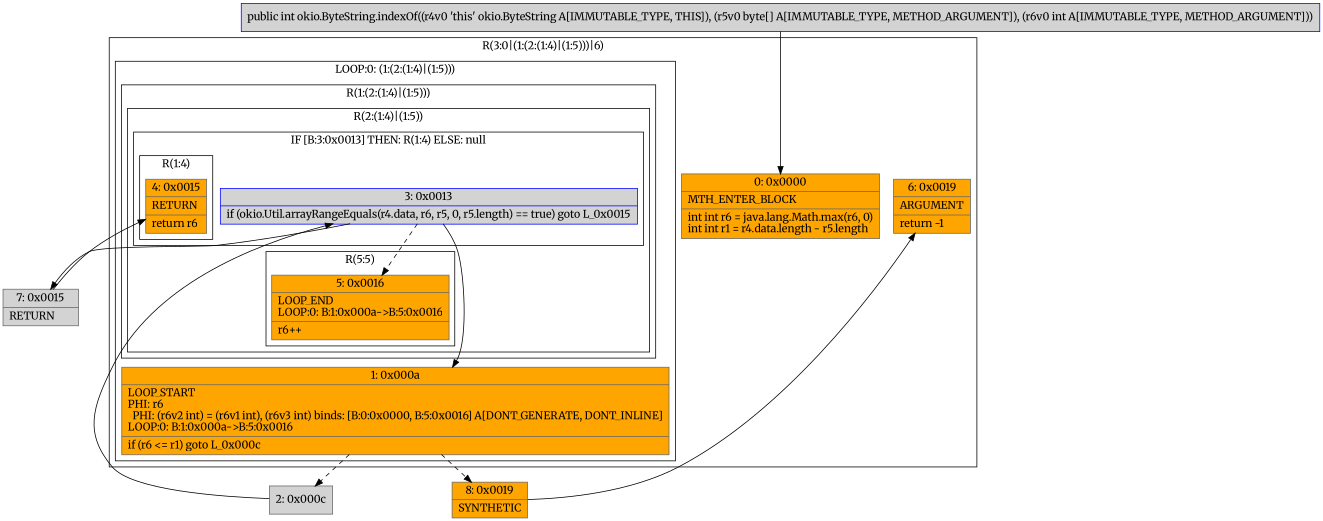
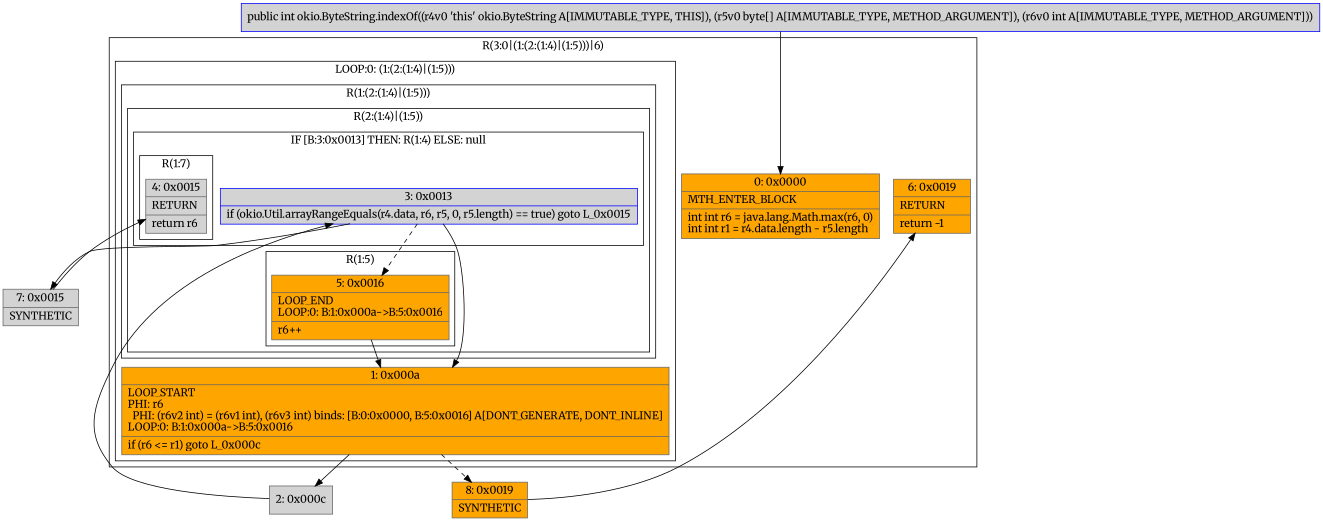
  digraph {
    fontname=Merriweather
    node [color=gray40 fillcolor=lightgrey fontname=Merriweather shape=record style=filled]
    edge [fontname=Merriweather]
-   n1 [fillcolor=orange label="{4\:\ 0x0015|RETURN\l|return r6\l}"]
+   n1 [label="{4\:\ 0x0015|RETURN\l|return r6\l}"]
    n2 [color=blue label="{3\:\ 0x0013|if (okio.Util.arrayRangeEquals(r4.data, r6, r5, 0, r5.length) == true) goto L_0x0015\l}"]
    n3 [fillcolor=orange label="{5\:\ 0x0016|LOOP_END\lLOOP:0: B:1:0x000a\-\>B:5:0x0016\l|r6++\l}"]
    n4 [fillcolor=orange label="{1\:\ 0x000a|LOOP_START\lPHI: r6 \l  PHI: (r6v2 int) = (r6v1 int), (r6v3 int) binds: [B:0:0x0000, B:5:0x0016] A[DONT_GENERATE, DONT_INLINE]\lLOOP:0: B:1:0x000a\-\>B:5:0x0016\l|if (r6 \<= r1) goto L_0x000c\l}"]
    n5 [fillcolor=orange label="{0\:\ 0x0000|MTH_ENTER_BLOCK\l|int int r6 = java.lang.Math.max(r6, 0)\lint int r1 = r4.data.length \- r5.length\l}"]
-   n6 [fillcolor=orange label="{6\:\ 0x0019|ARGUMENT\l|return \-1\l}"]
-   n7 [label="{7\:\ 0x0015|RETURN\l}"]
+   n6 [fillcolor=orange label="{6\:\ 0x0019|RETURN\l|return \-1\l}"]
+   n7 [label="{7\:\ 0x0015|SYNTHETIC\l}"]
    n8 [label="{2\:\ 0x000c}"]
    n9 [fillcolor=orange label="{8\:\ 0x0019|SYNTHETIC\l}"]
    n10 [color=blue label="{public int okio.ByteString.indexOf((r4v0 'this' okio.ByteString A[IMMUTABLE_TYPE, THIS]), (r5v0 byte[] A[IMMUTABLE_TYPE, METHOD_ARGUMENT]), (r6v0 int A[IMMUTABLE_TYPE, METHOD_ARGUMENT])) }"]
    subgraph cluster_1 {
      label="R(3:0|(1:(2:(1:4)|(1:5)))|6)"
      n5
      n6
      subgraph cluster_2 {
        label="LOOP:0: (1:(2:(1:4)|(1:5)))"
        n4
        subgraph cluster_3 {
          label="R(1:(2:(1:4)|(1:5)))"
          subgraph cluster_4 {
            label="R(2:(1:4)|(1:5))"
            subgraph cluster_5 {
              label="IF [B:3:0x0013] THEN: R(1:4) ELSE: null"
              n2
              subgraph cluster_6 {
-               label="R(1:4)"
+               label="R(1:7)"
                n1
              }
            }
            subgraph cluster_7 {
-             label="R(5:5)"
+             label="R(1:5)"
              n3
            }
          }
        }
      }
    }
    n2 -> n3 [style=dashed]
    n2 -> n4
    n2 -> n7
-   n4 -> n8 [style=dashed]
+   n3 -> n4
+   n4 -> n8
    n4 -> n9 [style=dashed]
    n7 -> n1
    n8 -> n2
    n9 -> n6
    n10 -> n5
  }
